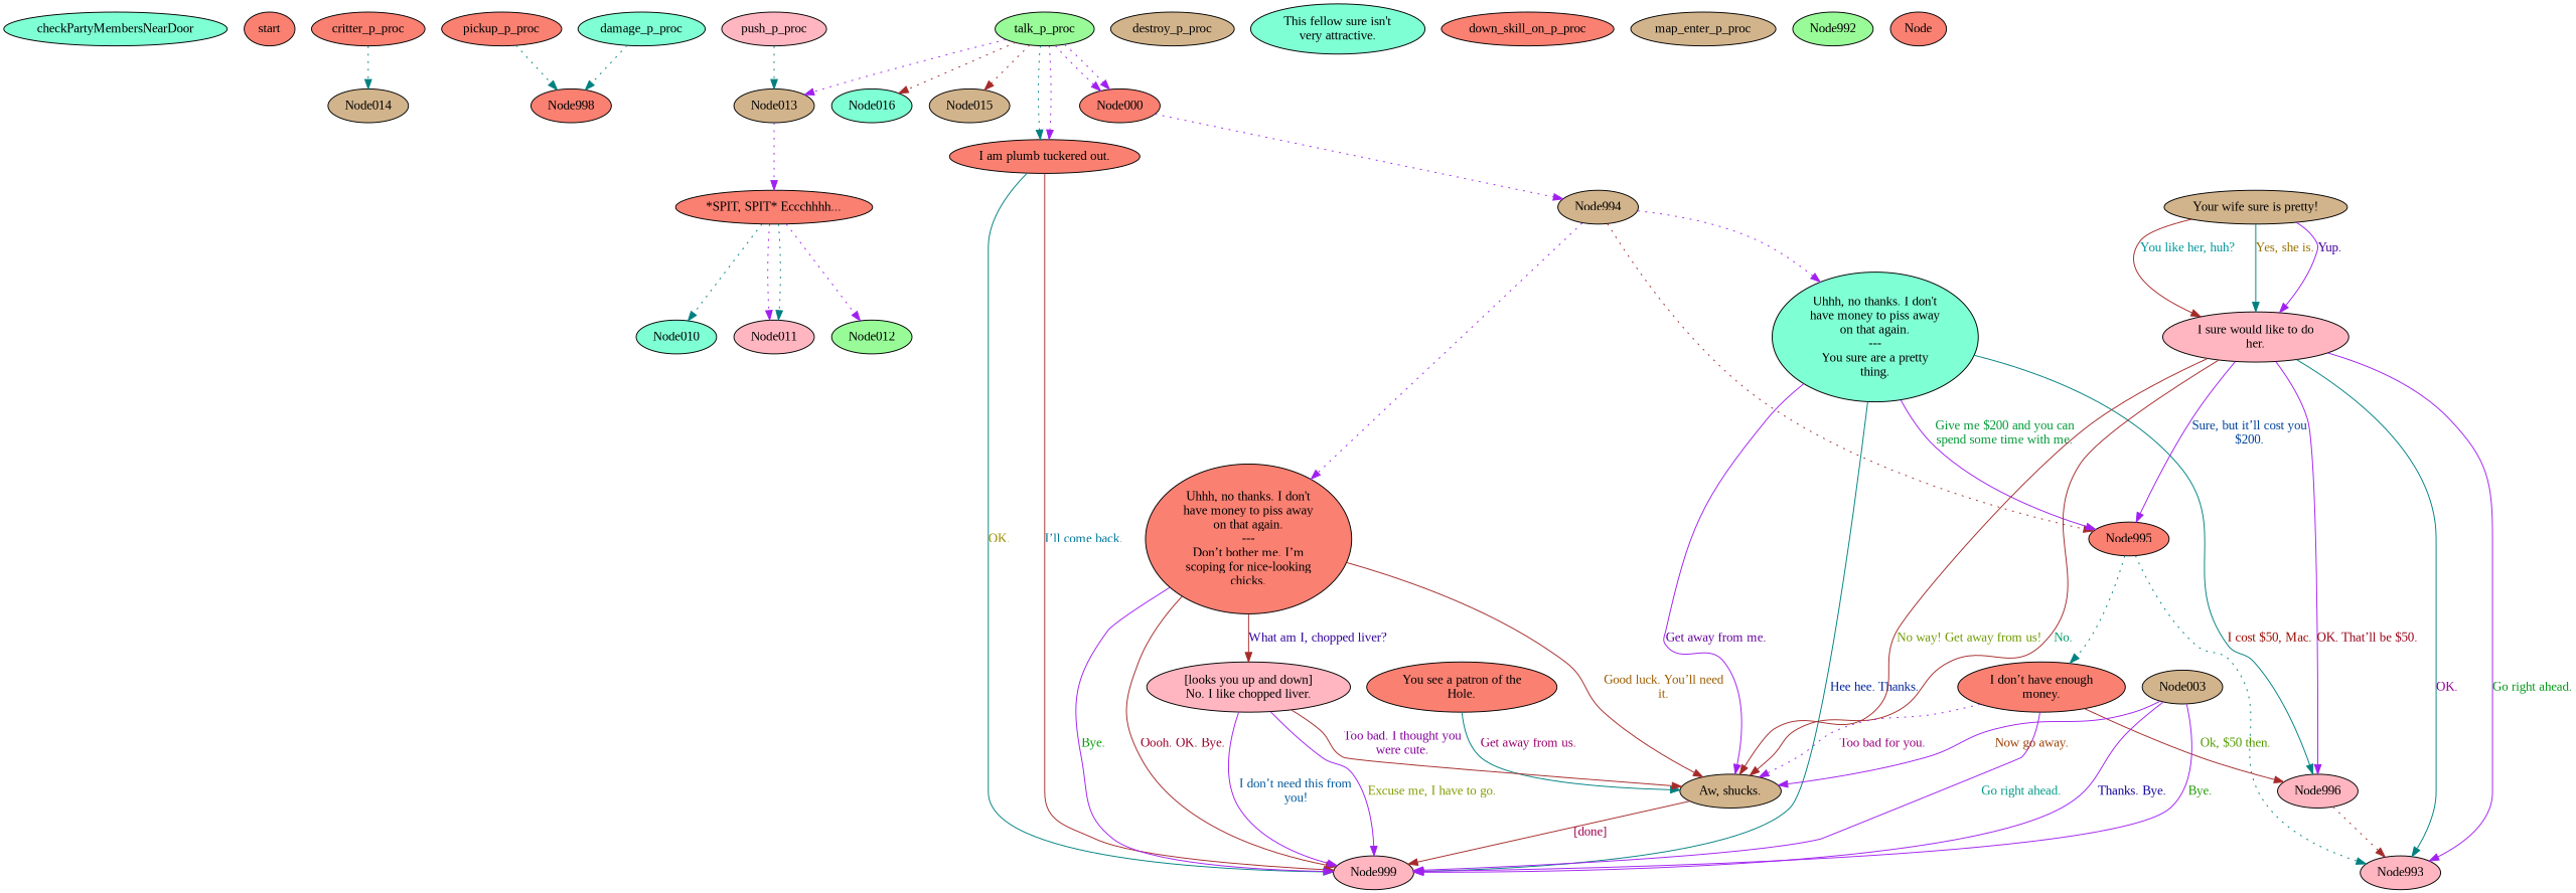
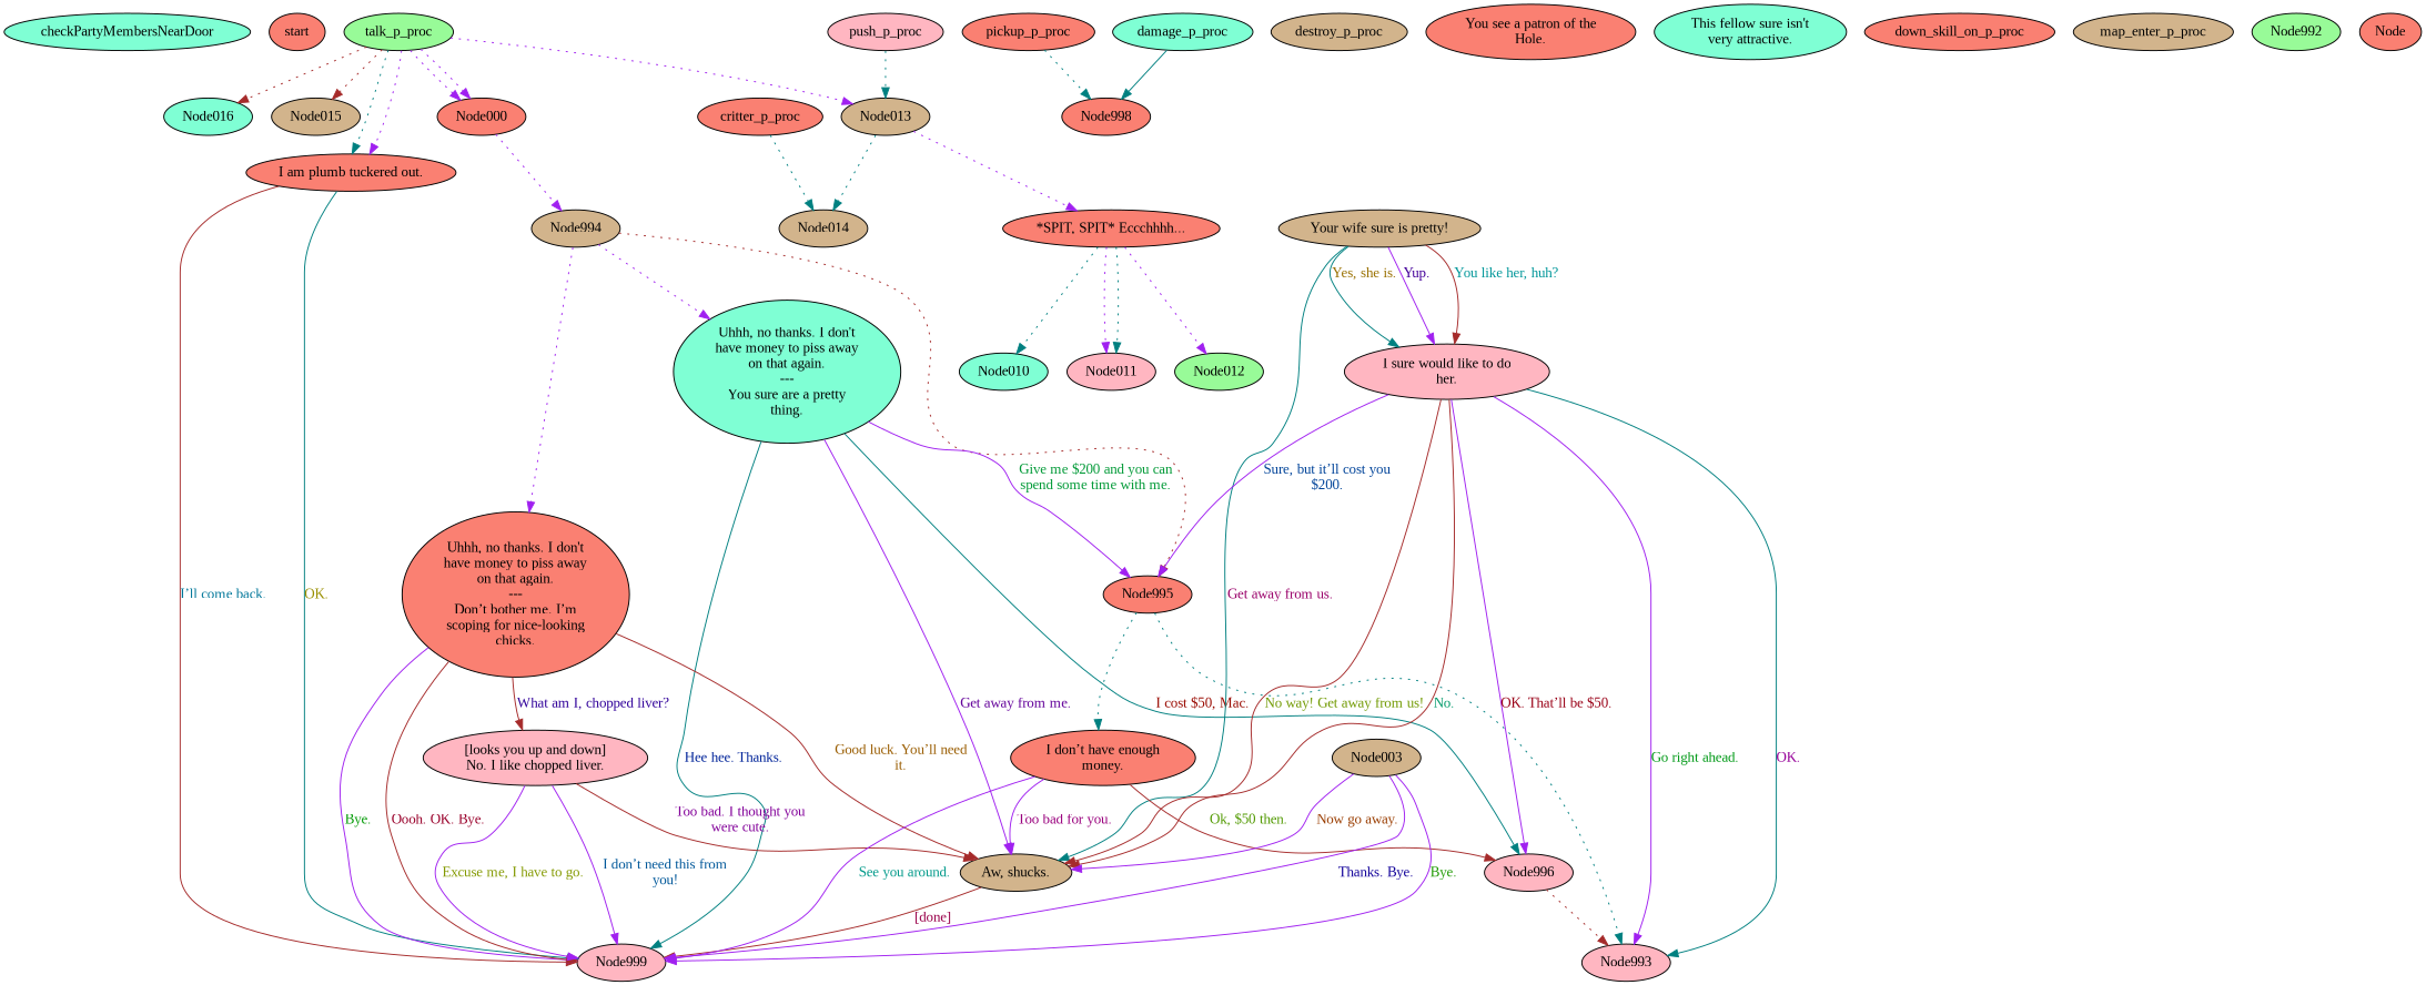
  digraph {
    fontname="Liberation Serif"
    node [color="#000000" fillcolor=salmon fontname="Liberation Serif" style=filled]
    edge [color=purple fontname="Liberation Serif"]
    checkPartyMembersNearDoor [fillcolor=aquamarine]
    start
    Node014 [fillcolor=tan]
    critter_p_proc
    pickup_p_proc
    Node998
    talk_p_proc [fillcolor=palegreen]
    Node013 [fillcolor=tan]
    Node016 [fillcolor=aquamarine]
    Node015 [fillcolor=tan]
    n11 [label="I am plumb tuckered out."]
    Node000
    n13 [label="*SPIT, SPIT* Eccchhhh..."]
    Node999 [fillcolor=lightpink]
    Node994 [fillcolor=tan]
    n16 [fillcolor=aquamarine label="Uhhh, no thanks. I don't\nhave money to piss away\non that again.\n---\nYou sure are a pretty\nthing."]
    n17 [label="Uhhh, no thanks. I don't\nhave money to piss away\non that again.\n---\nDon’t bother me. I’m\nscoping for nice-looking\nchicks."]
    Node995
    destroy_p_proc [fillcolor=tan]
    n20 [label="You see a patron of the\nHole."]
    n21 [fillcolor=aquamarine label="This fellow sure isn't\nvery attractive."]
    n22 [label=down_skill_on_p_proc]
    damage_p_proc [fillcolor=aquamarine]
    map_enter_p_proc [fillcolor=tan]
    push_p_proc [fillcolor=lightpink]
    Node010 [fillcolor=aquamarine]
    Node011 [fillcolor=lightpink]
    Node012 [fillcolor=palegreen]
    n29 [fillcolor=tan label="Your wife sure is pretty!"]
    n30 [fillcolor=tan label="Aw, shucks."]
    n31 [fillcolor=lightpink label="I sure would like to do\nher."]
    Node996 [fillcolor=lightpink]
    n33 [fillcolor=lightpink label="[looks you up and down]\nNo. I like chopped liver."]
    Node993 [fillcolor=lightpink]
    n35 [label="I don’t have enough\nmoney."]
    Node003 [fillcolor=tan]
    Node992 [fillcolor=palegreen]
    "Node"
    critter_p_proc -> Node014 [color=teal style=dotted]
    pickup_p_proc -> Node998 [color=teal style=dotted]
    talk_p_proc -> Node013 [style=dotted]
    talk_p_proc -> Node016 [color=brown style=dotted]
    talk_p_proc -> Node015 [color=brown style=dotted]
    talk_p_proc -> n11 [color=teal style=dotted]
    talk_p_proc -> n11 [style=dotted]
    talk_p_proc -> Node000 [style=dotted]
    talk_p_proc -> Node000 [style=dotted]
+   Node013 -> Node014 [color=teal style=dotted]
    Node013 -> n13 [style=dotted]
    n11 -> Node999 [color=brown fontcolor="#007699" label="I’ll come back."]
    n11 -> Node999 [color=teal fontcolor="#998F00" label="OK."]
    Node000 -> Node994 [style=dotted]
    n13 -> Node010 [color=teal style=dotted]
    n13 -> Node011 [style=dotted]
    n13 -> Node011 [color=teal style=dotted]
    n13 -> Node012 [style=dotted]
    Node994 -> n16 [style=dotted]
    Node994 -> n17 [style=dotted]
    Node994 -> Node995 [color=brown style=dotted]
    n16 -> Node999 [color=teal fontcolor="#002399" label="Hee hee. Thanks."]
    n16 -> Node995 [fontcolor="#009936" label="Give me $200 and you can\nspend some time with me."]
    n16 -> n30 [fontcolor="#620099" label="Get away from me."]
    n16 -> Node996 [color=teal fontcolor="#990900" label="I cost $50, Mac."]
    n17 -> Node999 [fontcolor="#009903" label="Bye."]
    n17 -> Node999 [color=brown fontcolor="#99002A" label="Oooh. OK. Bye."]
    n17 -> n30 [color=brown fontcolor="#995C00" label="Good luck. You’ll need\nit."]
    n17 -> n33 [color=brown fontcolor="#2F0099" label="What am I, chopped liver?"]
    Node995 -> Node993 [color=teal style=dotted]
    Node995 -> n35 [color=teal style=dotted]
-   damage_p_proc -> Node998 [color=teal style=dotted]
+   damage_p_proc -> Node998 [color=teal style=solid]
    push_p_proc -> Node013 [color=teal style=dotted]
-   n20 -> n30 [color=teal fontcolor="#990069" label="Get away from us."]
+   n29 -> n30 [color=teal fontcolor="#990069" label="Get away from us."]
    n29 -> n31 [color=brown fontcolor="#009699" label="You like her, huh?"]
    n29 -> n31 [color=teal fontcolor="#997000" label="Yes, she is."]
    n29 -> n31 [fontcolor="#430099" label="Yup."]
    n30 -> Node999 [color=brown fontcolor="#99004A" label="[done]"]
    n31 -> Node995 [fontcolor="#004399" label="Sure, but it’ll cost you\n$200."]
    n31 -> n30 [color=brown fontcolor="#709900" label="No way! Get away from us!"]
    n31 -> n30 [color=brown fontcolor="#009969" label="No."]
    n31 -> Node996 [fontcolor="#990016" label="OK. That’ll be $50."]
    n31 -> Node993 [fontcolor="#009916" label="Go right ahead."]
    n31 -> Node993 [color=teal fontcolor="#960099" label="OK."]
    Node996 -> Node993 [color=brown style=dotted]
    n33 -> Node999 [fontcolor="#005799" label="I don’t need this from\nyou!"]
    n33 -> Node999 [fontcolor="#839900" label="Excuse me, I have to go."]
    n33 -> n30 [color=brown fontcolor="#820099" label="Too bad. I thought you\nwere cute."]
-   n35 -> Node999 [fontcolor="#009989" label="Go right ahead."]
-   n35 -> n30 [fontcolor="#99007D" label="Too bad for you." style=dotted]
+   n35 -> Node999 [fontcolor="#009989" label="See you around."]
+   n35 -> n30 [fontcolor="#99007D" label="Too bad for you."]
    n35 -> Node996 [color=brown fontcolor="#509900" label="Ok, $50 then."]
    Node003 -> Node999 [fontcolor="#100099" label="Thanks. Bye."]
    Node003 -> Node999 [fontcolor="#1D9900" label="Bye."]
    Node003 -> n30 [fontcolor="#993C00" label="Now go away."]
  }
